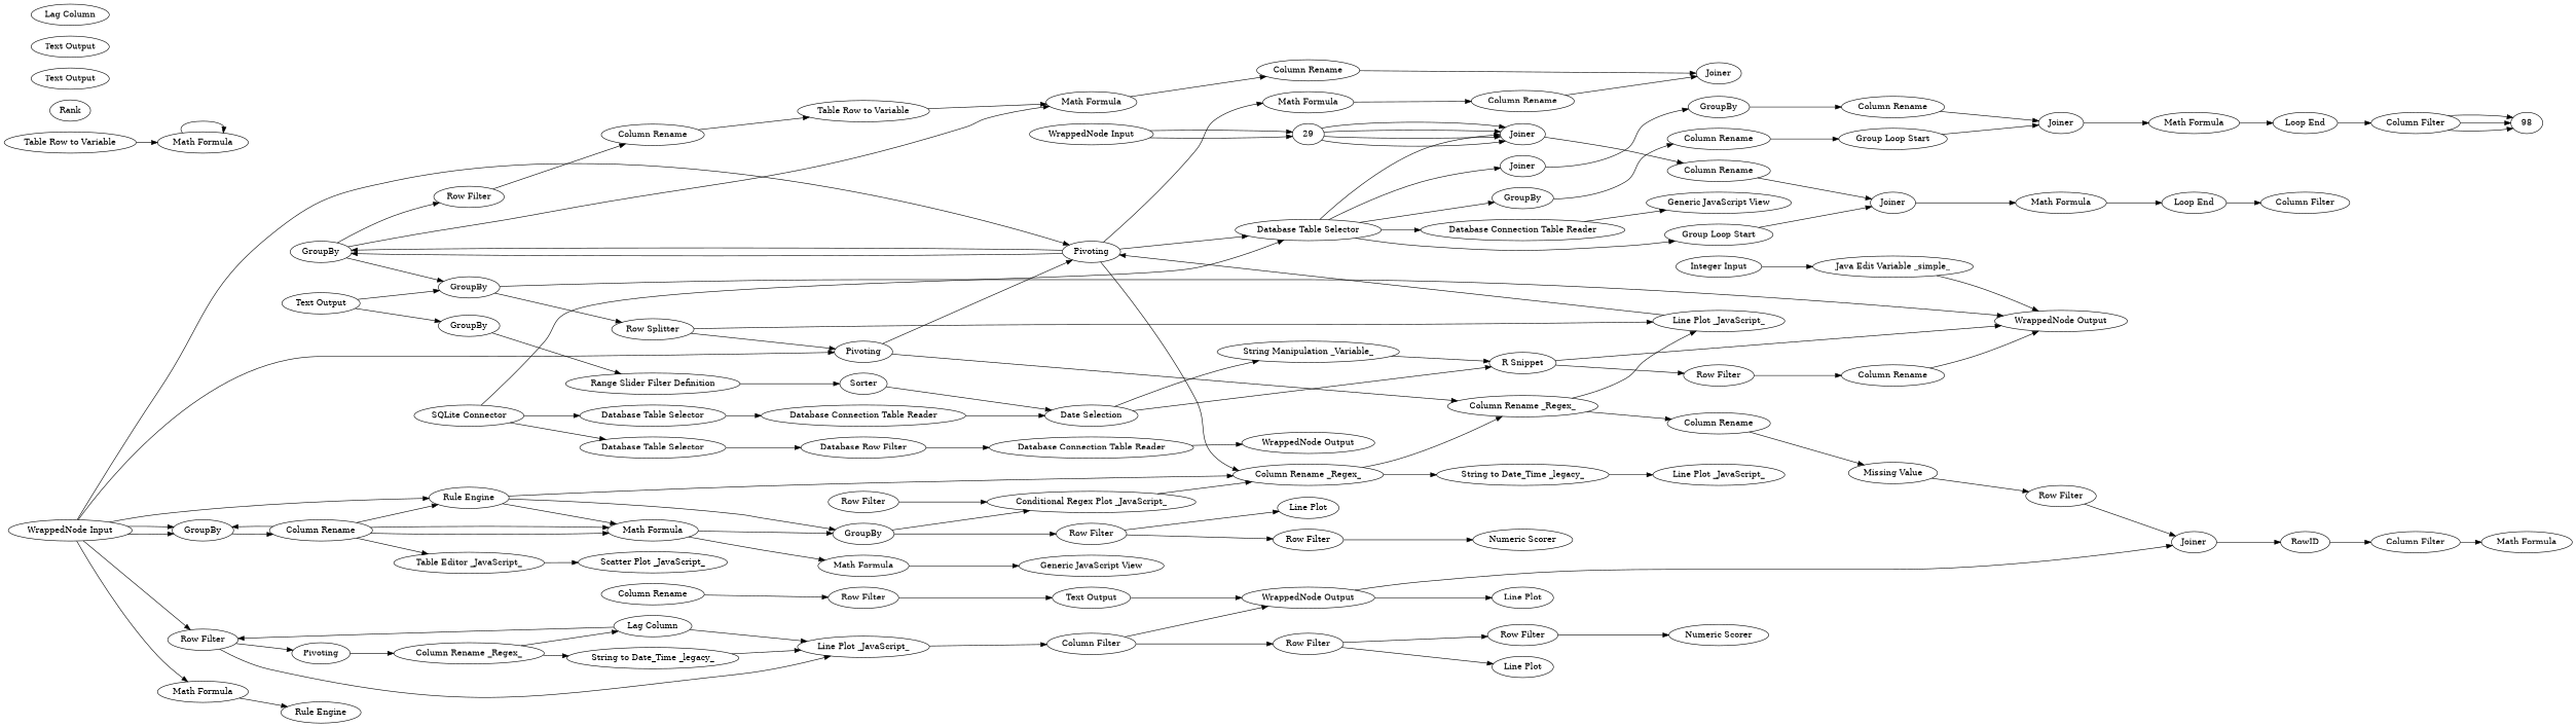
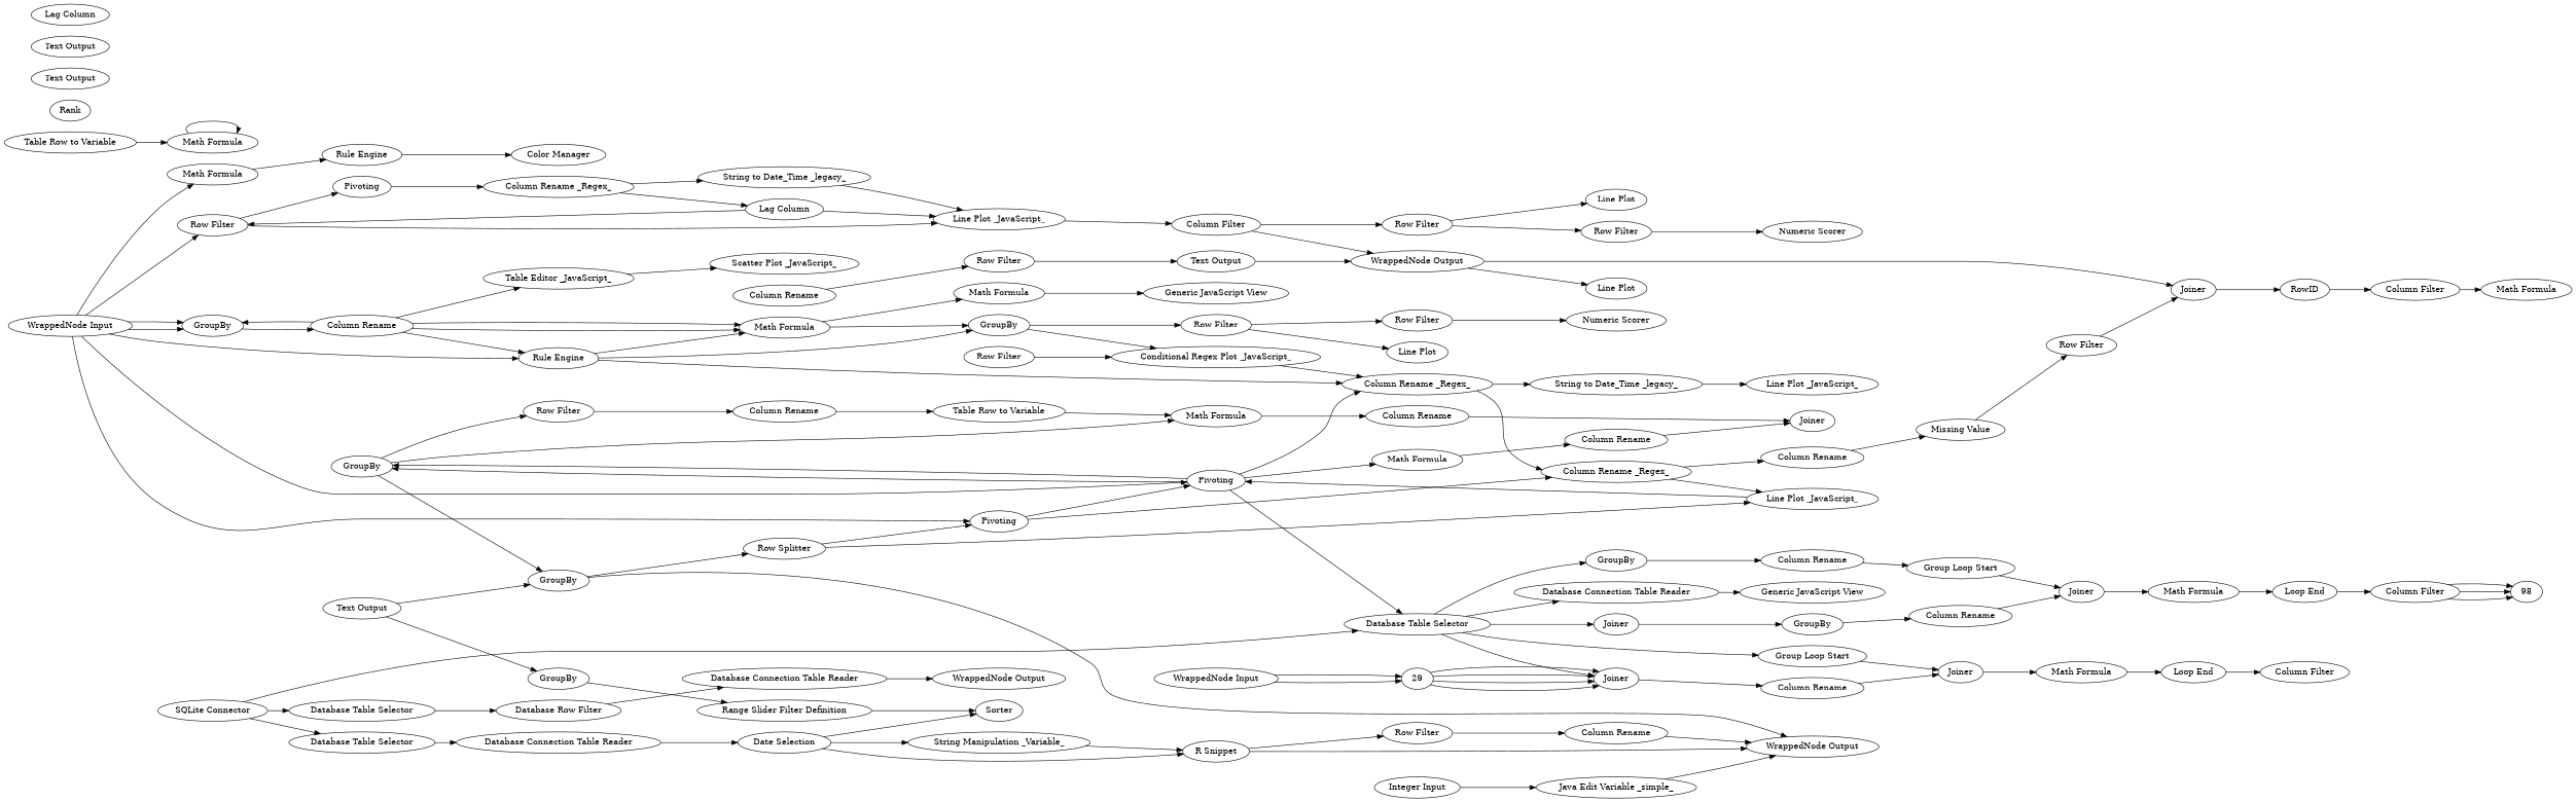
  digraph {
    rankdir=LR
    n1 [label="Math Formula"]
    n2 [label="Column Rename"]
    n3 [label=Joiner]
    n4 [label="Database Table Selector"]
    n5 [label="Group Loop Start"]
    n6 [label=Joiner]
    n7 [label=Joiner]
    n8 [label=GroupBy]
    n9 [label="Database Connection Table Reader"]
    n10 [label=Joiner]
    n11 [label="Column Rename"]
    n12 [label=GroupBy]
    n13 [label="Column Rename"]
    n14 [label="Generic JavaScript View"]
    n15 [label="Math Formula"]
    n16 [label=GroupBy]
    n17 [label="Row Splitter"]
    n18 [label="WrappedNode Output"]
    n19 [label=Pivoting]
    n20 [label="Line Plot _JavaScript_"]
    n21 [label="Table Row to Variable"]
    n22 [label=Rank]
    n23 [label=GroupBy]
    n24 [label="Row Filter"]
    n25 [label="Math Formula"]
    n26 [label="Column Rename"]
    n27 [label="Column Rename"]
    n28 [label=Pivoting]
    n29 [label="Column Rename _Regex_"]
    n30 [label="Column Rename _Regex_"]
    n31 [label="Column Rename"]
    n32 [label="String to Date_Time _legacy_"]
    n33 [label="Table Row to Variable"]
    n34 [label="Math Formula"]
    n35 [label="Column Rename"]
    n36 [label=Joiner]
    n37 [label="Math Formula"]
    n38 [label="Loop End"]
    n39 [label="Column Filter"]
    n40 [label="Group Loop Start"]
    n41 [label="Loop End"]
    n42 [label="Column Filter"]
    98
    n44 [label="Date Selection"]
    n45 [label="R Snippet"]
    n46 [label="String Manipulation _Variable_"]
    n47 [label="Row Filter"]
    n48 [label="Column Rename"]
    n49 [label="Text Output"]
    n50 [label=GroupBy]
    n51 [label="Range Slider Filter Definition"]
    n52 [label=Sorter]
    n53 [label="Text Output"]
    n54 [label="Integer Input"]
    n55 [label="Java Edit Variable _simple_"]
    n56 [label="SQLite Connector"]
    n57 [label="Database Table Selector"]
    n58 [label="Database Table Selector"]
    n59 [label="Database Row Filter"]
    n60 [label="Database Connection Table Reader"]
    n61 [label="Database Connection Table Reader"]
    n62 [label="WrappedNode Output"]
    n63 [label="WrappedNode Input"]
    29
    n65 [label="Text Output"]
    n66 [label="Generic JavaScript View"]
    n67 [label="Line Plot _JavaScript_"]
    n68 [label="Math Formula"]
    n69 [label="Rule Engine"]
+   n70 [label="Color Manager"]
    n71 [label="Scatter Plot _JavaScript_"]
    n72 [label="WrappedNode Input"]
    n73 [label=GroupBy]
    n74 [label="Rule Engine"]
    n75 [label="Row Filter"]
    n76 [label="Column Rename"]
    n77 [label="Math Formula"]
    n78 [label=GroupBy]
    n79 [label="Line Plot _JavaScript_"]
    n80 [label=Pivoting]
    n81 [label="Table Editor _JavaScript_"]
    n82 [label="Lag Column"]
    n83 [label="Math Formula"]
    n84 [label="Conditional Regex Plot _JavaScript_"]
    n85 [label="Row Filter"]
    n86 [label="Row Filter"]
    n87 [label="Row Filter"]
    n88 [label="Line Plot"]
    n89 [label="Missing Value"]
    n90 [label="Column Filter"]
    n91 [label="Column Rename _Regex_"]
    n92 [label="Lag Column"]
    n93 [label="String to Date_Time _legacy_"]
    n94 [label="WrappedNode Output"]
    n95 [label="Row Filter"]
    n96 [label="Line Plot"]
    n97 [label=Joiner]
    n98 [label="Line Plot"]
    n99 [label="Row Filter"]
    n100 [label="Column Rename"]
    n101 [label="Row Filter"]
    n102 [label="Text Output"]
    n103 [label=RowID]
    n104 [label="Numeric Scorer"]
    n105 [label="Numeric Scorer"]
    n106 [label="Row Filter"]
    n107 [label="Column Filter"]
    n108 [label="Math Formula"]
    n1 -> n2
    n2 -> n3
    n4 -> n5
    n4 -> n6
    n4 -> n7
    n4 -> n8
    n4 -> n9
    n5 -> n10
    n6 -> n11
    n7 -> n12
    n8 -> n13
    n9 -> n14
    n10 -> n34
    n11 -> n10
    n12 -> n35
    n13 -> n40
    n15 -> n15
    n16 -> n17
    n16 -> n18
    n17 -> n19
    n17 -> n20
    n19 -> n28
    n19 -> n29
    n20 -> n28
    n21 -> n15
    n23 -> n16
    n23 -> n24
    n23 -> n25
    n24 -> n26
    n25 -> n27
    n26 -> n33
    n27 -> n3
    n28 -> n1
    n28 -> n4
    n28 -> n23
    n28 -> n23
    n28 -> n30
    n29 -> n20
    n29 -> n31
    n30 -> n29
    n30 -> n32
    n31 -> n89
    n32 -> n67
    n33 -> n25
    n34 -> n38
    n35 -> n36
    n36 -> n37
    n37 -> n41
    n38 -> n39
    n40 -> n36
    n41 -> n42
    n42 -> 98
    n42 -> 98
    n42 -> 98
    n44 -> n45
    n44 -> n46
    n45 -> n18
    n45 -> n47
    n46 -> n45
    n47 -> n48
    n48 -> n18
    n49 -> n16
    n49 -> n50
    n50 -> n51
    n51 -> n52
-   n52 -> n44
+   n44 -> n52
    n54 -> n55
    n55 -> n18
    n56 -> n4
    n56 -> n57
    n56 -> n58
    n57 -> n59
    n58 -> n60
    n59 -> n61
    n60 -> n44
    n61 -> n62
    n63 -> 29
    n63 -> 29
    29 -> n6
    29 -> n6
    29 -> n6
    29 -> n6
    n68 -> n69
+   n69 -> n70
    n72 -> n19
    n72 -> n28
    n72 -> n68
    n72 -> n73
    n72 -> n73
    n72 -> n74
    n72 -> n75
    n73 -> n76
    n74 -> n30
    n74 -> n77
    n74 -> n78
    n75 -> n79
    n75 -> n80
    n76 -> n73
    n76 -> n74
    n76 -> n77
    n76 -> n77
    n76 -> n81
    n77 -> n78
    n77 -> n83
    n78 -> n84
    n78 -> n85
    n79 -> n90
    n80 -> n91
    n81 -> n71
    n83 -> n66
    n84 -> n30
    n85 -> n87
    n85 -> n88
    n86 -> n84
    n87 -> n104
    n89 -> n106
    n90 -> n94
    n90 -> n95
    n91 -> n92
    n91 -> n93
    n92 -> n75
    n92 -> n79
    n93 -> n79
    n94 -> n96
    n94 -> n97
    n95 -> n98
    n95 -> n99
    n97 -> n103
    n99 -> n105
    n100 -> n101
    n101 -> n102
    n102 -> n94
    n103 -> n107
    n106 -> n97
    n107 -> n108
  }
